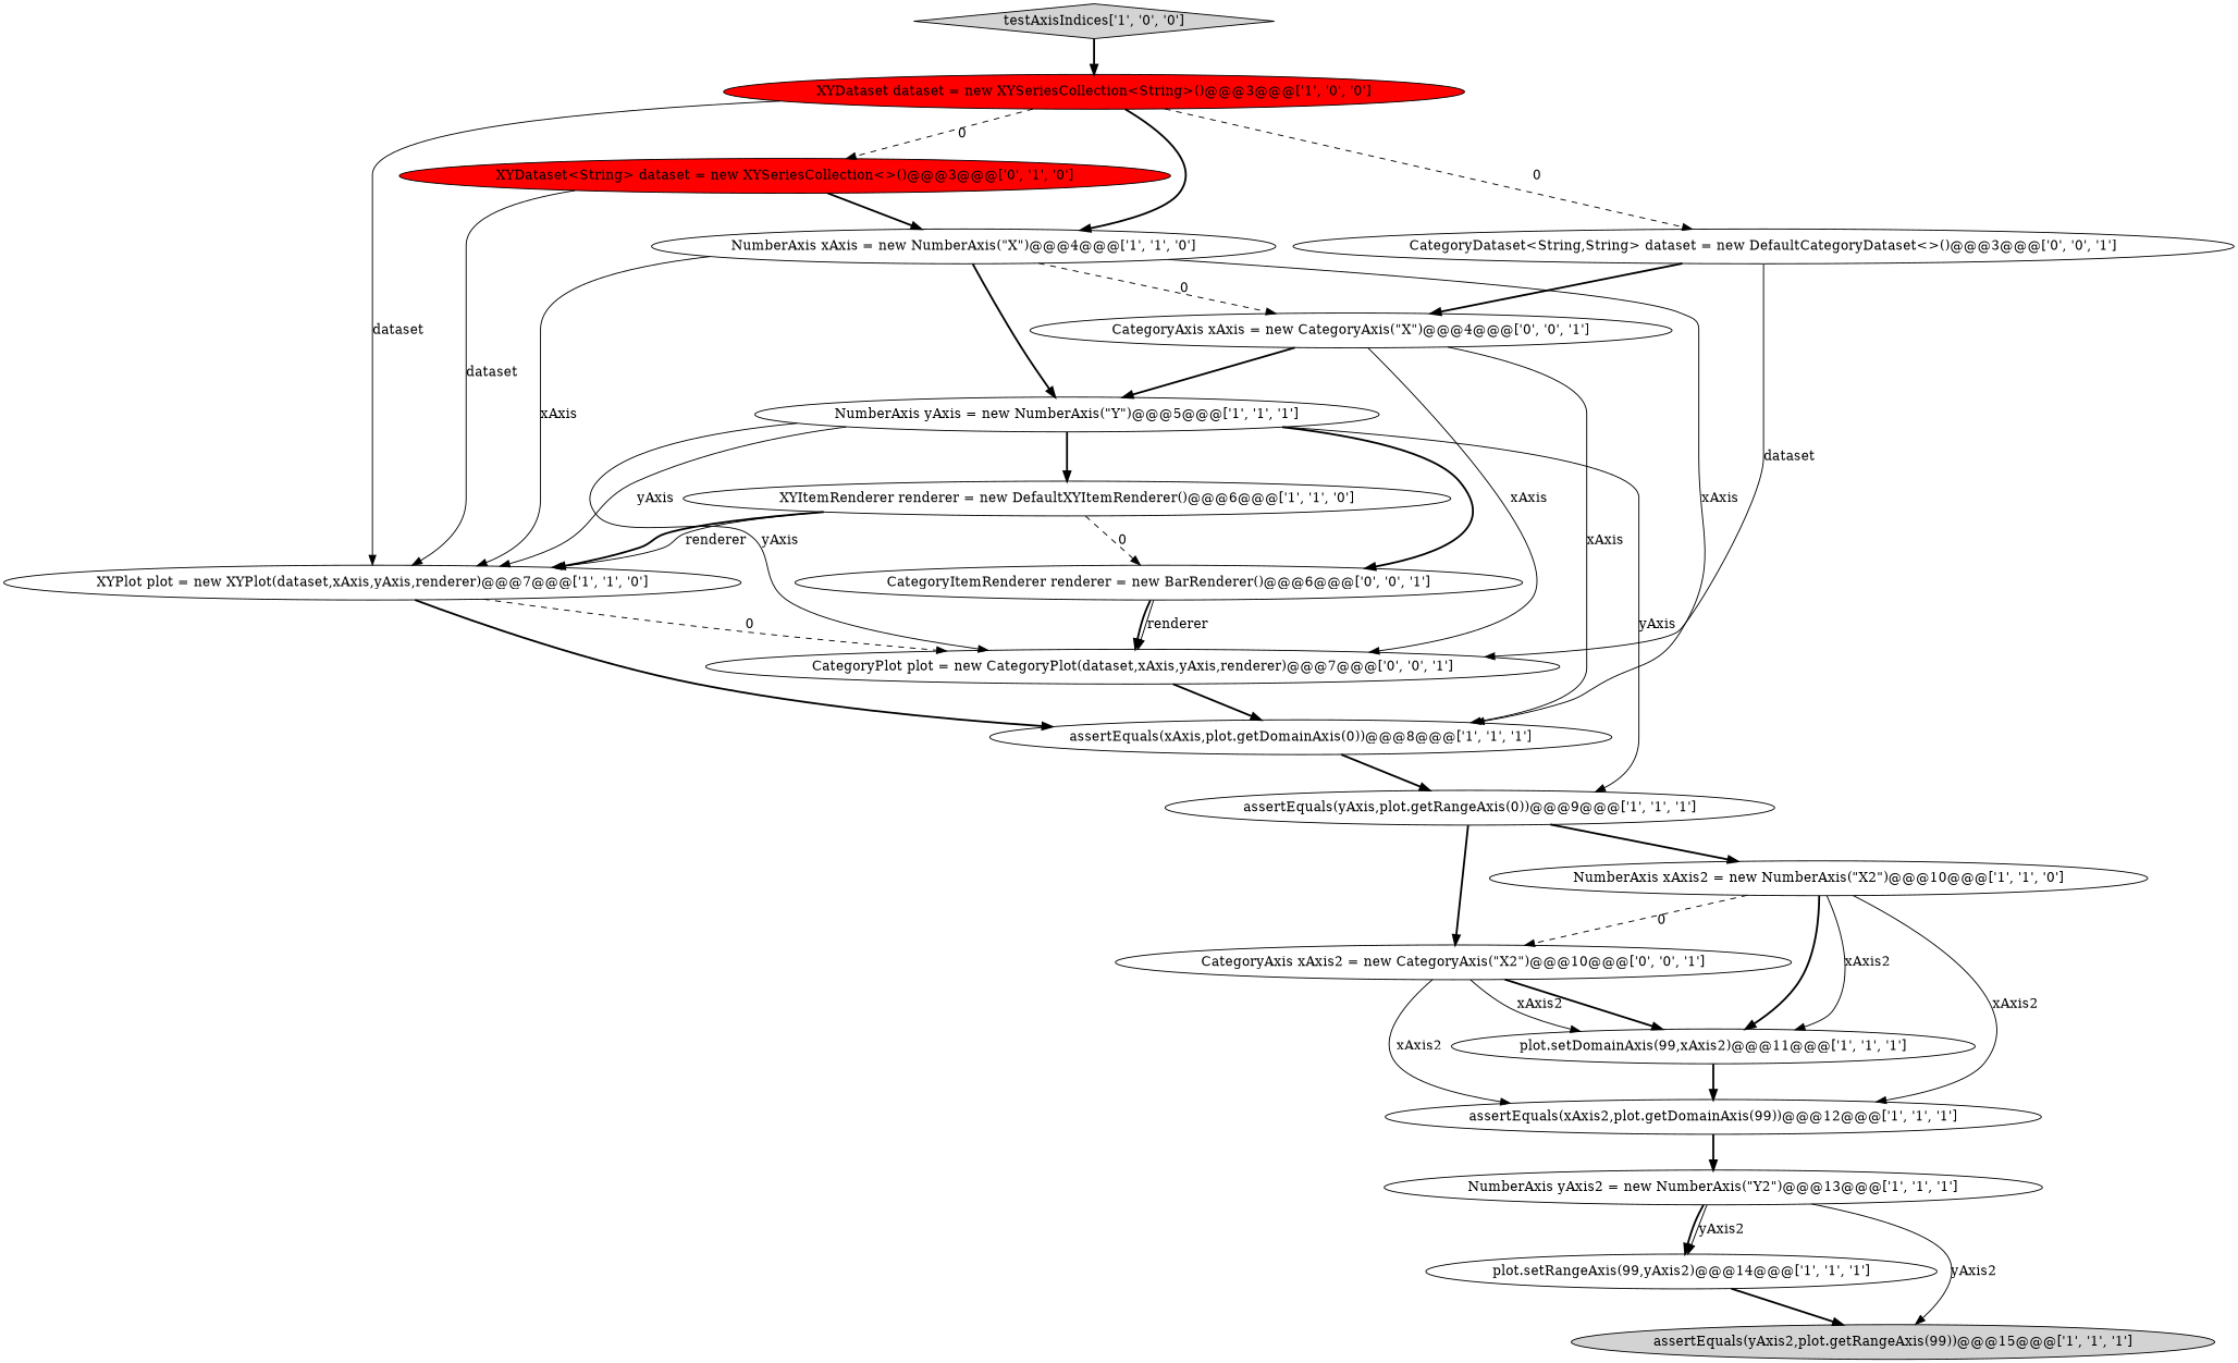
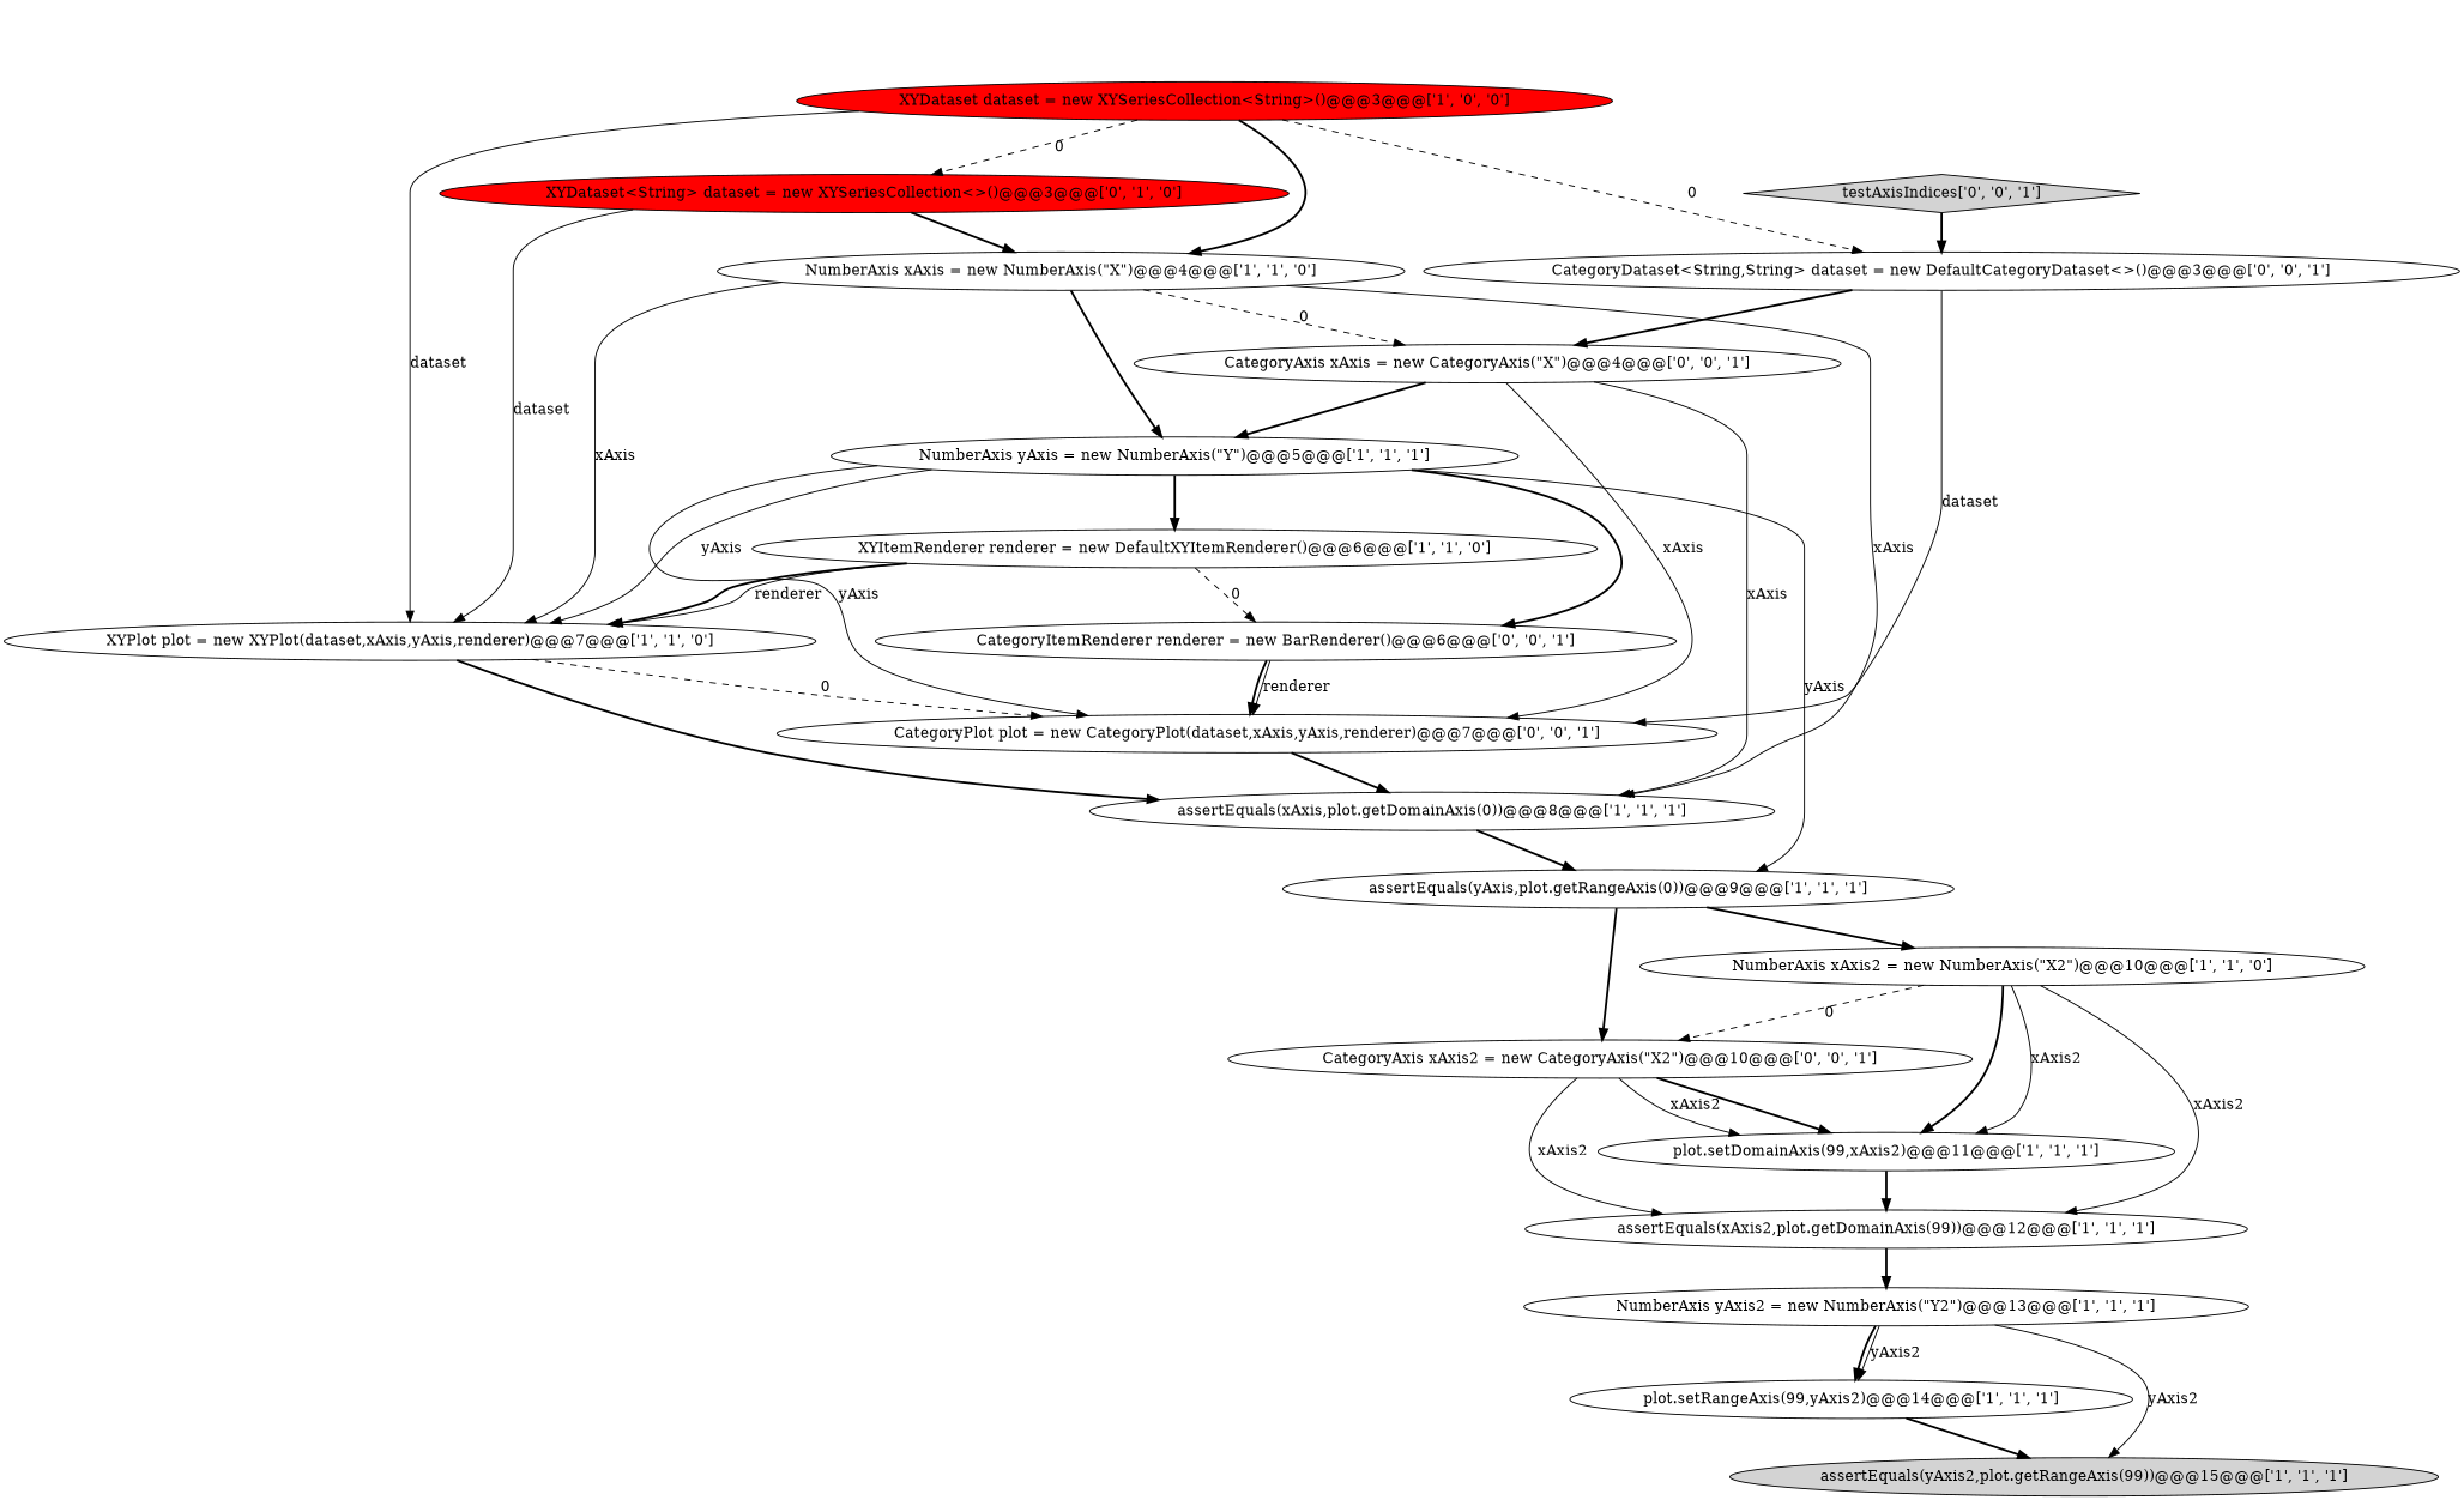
  digraph {
    node [fillcolor=white shape=ellipse style=filled]
    edge [style=bold]
    n1 [label="plot.setRangeAxis(99,yAxis2)@@@14@@@['1', '1', '1']"]
    n2 [fillcolor=lightgray label="assertEquals(yAxis2,plot.getRangeAxis(99))@@@15@@@['1', '1', '1']"]
-   n3 [fillcolor=lightgray label="testAxisIndices['1', '0', '0']" shape=diamond]
    n4 [fillcolor=red label="XYDataset dataset = new XYSeriesCollection<String>()@@@3@@@['1', '0', '0']"]
    n5 [label="NumberAxis xAxis = new NumberAxis(\"X\")@@@4@@@['1', '1', '0']"]
    n6 [fillcolor=red label="XYDataset<String> dataset = new XYSeriesCollection<>()@@@3@@@['0', '1', '0']"]
    n7 [label="CategoryDataset<String,String> dataset = new DefaultCategoryDataset<>()@@@3@@@['0', '0', '1']"]
    n8 [label="XYPlot plot = new XYPlot(dataset,xAxis,yAxis,renderer)@@@7@@@['1', '1', '0']"]
    n9 [label="CategoryAxis xAxis2 = new CategoryAxis(\"X2\")@@@10@@@['0', '0', '1']"]
    n10 [label="plot.setDomainAxis(99,xAxis2)@@@11@@@['1', '1', '1']"]
    n11 [label="assertEquals(xAxis2,plot.getDomainAxis(99))@@@12@@@['1', '1', '1']"]
    n12 [label="NumberAxis yAxis2 = new NumberAxis(\"Y2\")@@@13@@@['1', '1', '1']"]
    n13 [label="NumberAxis yAxis = new NumberAxis(\"Y\")@@@5@@@['1', '1', '1']"]
    n14 [label="assertEquals(xAxis,plot.getDomainAxis(0))@@@8@@@['1', '1', '1']"]
    n15 [label="CategoryAxis xAxis = new CategoryAxis(\"X\")@@@4@@@['0', '0', '1']"]
    n16 [label="CategoryPlot plot = new CategoryPlot(dataset,xAxis,yAxis,renderer)@@@7@@@['0', '0', '1']"]
+   n17 [fillcolor=lightgray label="testAxisIndices['0', '0', '1']" shape=diamond]
    n18 [label="CategoryItemRenderer renderer = new BarRenderer()@@@6@@@['0', '0', '1']"]
    n19 [label="XYItemRenderer renderer = new DefaultXYItemRenderer()@@@6@@@['1', '1', '0']"]
    n20 [label="assertEquals(yAxis,plot.getRangeAxis(0))@@@9@@@['1', '1', '1']"]
    n21 [label="NumberAxis xAxis2 = new NumberAxis(\"X2\")@@@10@@@['1', '1', '0']"]
    n1 -> n2
-   n3 -> n4
    n4 -> n5
    n4 -> n6 [label=0 style=dashed]
    n4 -> n7 [label=0 style=dashed]
    n4 -> n8 [label=dataset style=solid]
    n5 -> n8 [label=xAxis style=solid]
    n5 -> n13
    n5 -> n14 [label=xAxis style=solid]
    n5 -> n15 [label=0 style=dashed]
    n6 -> n5
    n6 -> n8 [label=dataset style=solid]
    n7 -> n15
    n7 -> n16 [label=dataset style=solid]
    n8 -> n14
    n8 -> n16 [label=0 style=dashed]
    n9 -> n10
    n9 -> n10 [label=xAxis2 style=solid]
    n9 -> n11 [label=xAxis2 style=solid]
    n10 -> n11
    n11 -> n12
    n12 -> n1 [label=yAxis2 style=solid]
    n12 -> n1
    n12 -> n2 [label=yAxis2 style=solid]
    n13 -> n8 [label=yAxis style=solid]
    n13 -> n16 [label=yAxis style=solid]
    n13 -> n18
    n13 -> n19
    n13 -> n20 [label=yAxis style=solid]
    n14 -> n20
    n15 -> n13
    n15 -> n14 [label=xAxis style=solid]
    n15 -> n16 [label=xAxis style=solid]
    n16 -> n14
+   n17 -> n7
    n18 -> n16
    n18 -> n16 [label=renderer style=solid]
    n19 -> n8
    n19 -> n8 [label=renderer style=solid]
    n19 -> n18 [label=0 style=dashed]
    n20 -> n9
    n20 -> n21
    n21 -> n9 [label=0 style=dashed]
    n21 -> n10 [label=xAxis2 style=solid]
    n21 -> n10
    n21 -> n11 [label=xAxis2 style=solid]
  }
